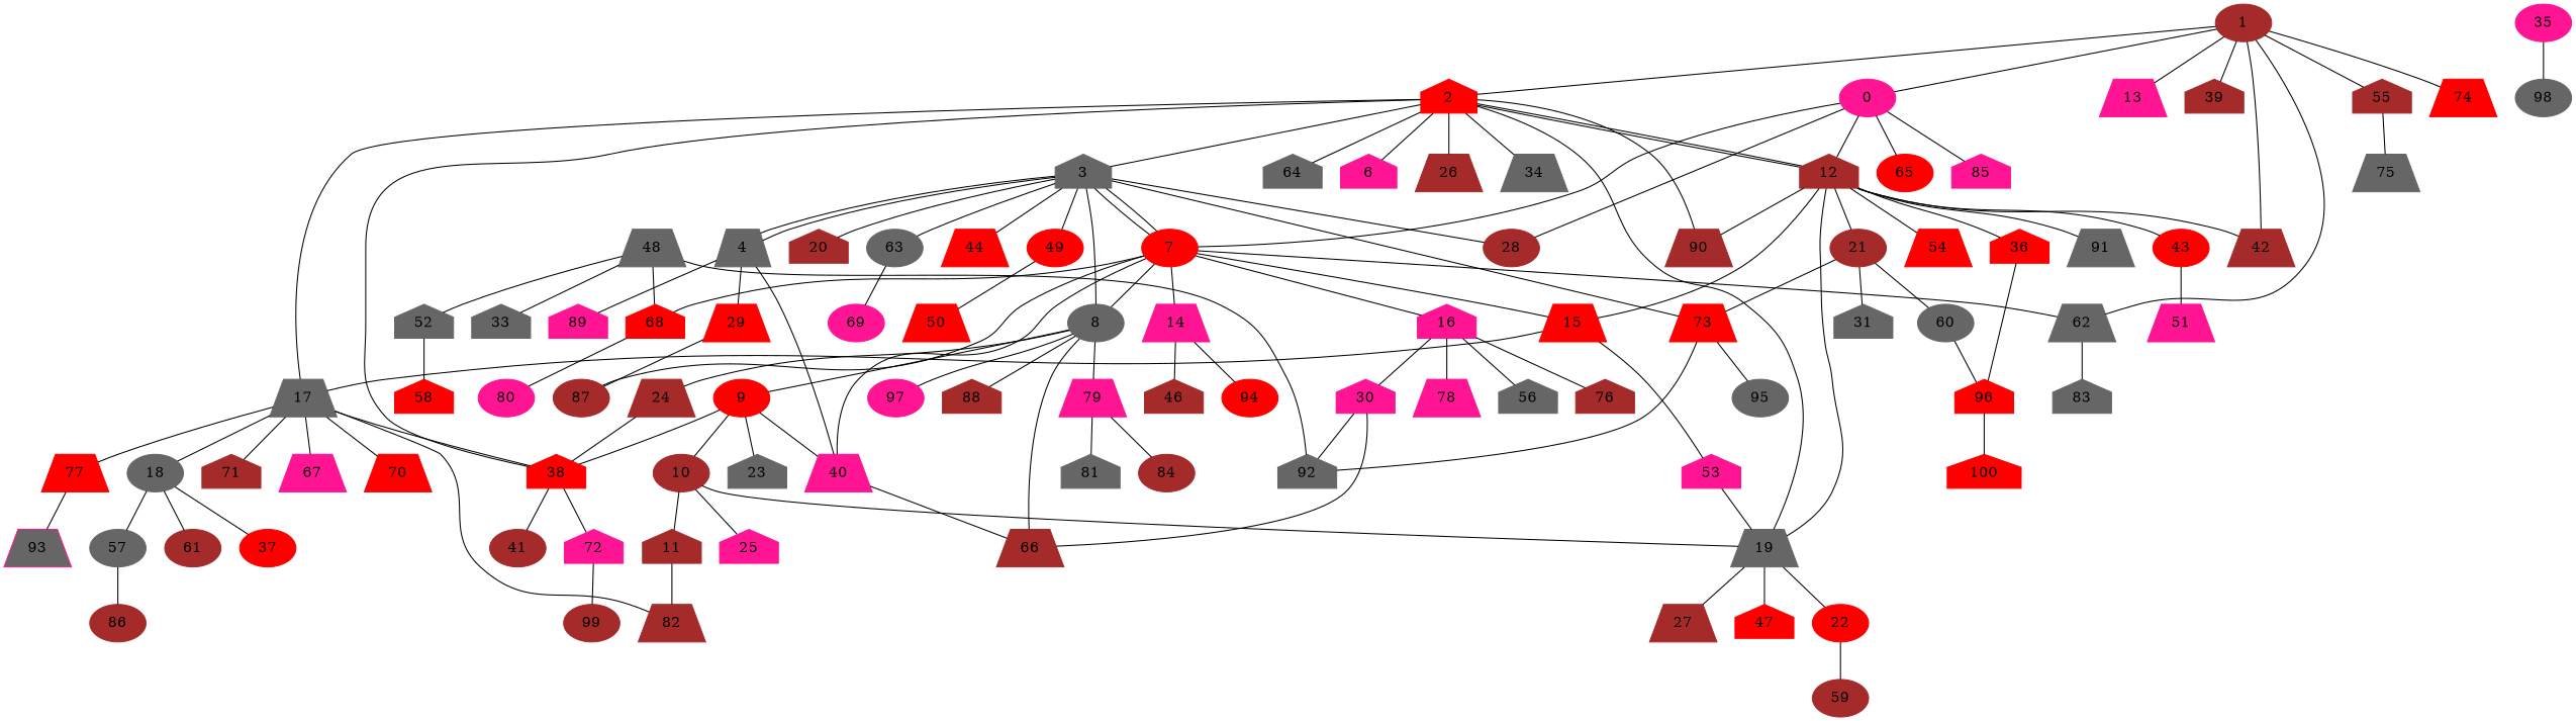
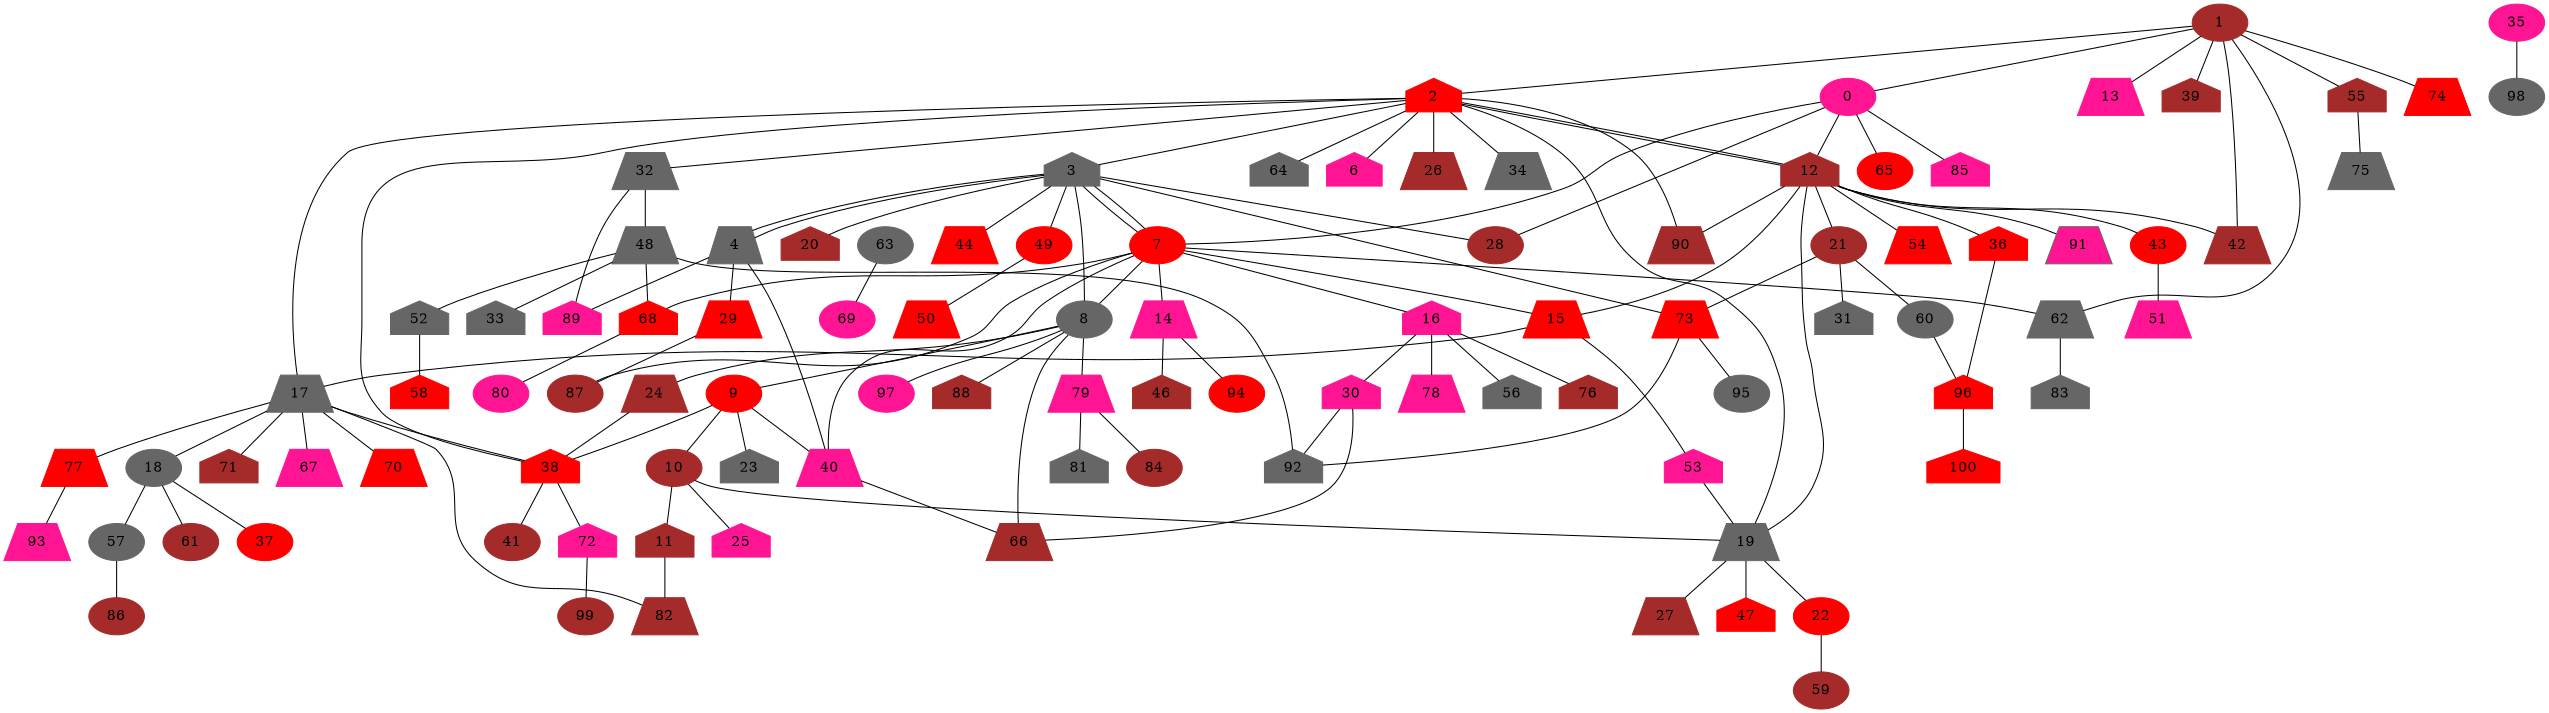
  graph {
    node [color=brown shape=house style=filled]
    1 [shape=ellipse]
    2 [color=red]
    n3 [color=deeppink label=0 shape=ellipse]
    13 [color=deeppink shape=trapezium]
    39
    42 [shape=trapezium]
    55
    62 [color=gray40 shape=trapezium]
    74 [color=red shape=trapezium]
    3 [color=gray40]
    6 [color=deeppink]
    12
    17 [color=gray40 shape=trapezium]
    19 [color=gray40 shape=trapezium]
    26 [shape=trapezium]
+   32 [color=gray40 shape=trapezium]
    34 [color=gray40 shape=trapezium]
    38 [color=red]
    64 [color=gray40]
    90 [shape=trapezium]
    7 [color=red shape=ellipse]
    28 [shape=ellipse]
    65 [color=red shape=ellipse]
    85 [color=deeppink]
    75 [color=gray40 shape=trapezium]
    83 [color=gray40]
    4 [color=gray40 shape=trapezium]
    8 [color=gray40 shape=ellipse]
    20
    44 [color=red shape=trapezium]
    49 [color=red shape=ellipse]
    63 [color=gray40 shape=ellipse]
    73 [color=red shape=trapezium]
    15 [color=red shape=trapezium]
    21 [shape=ellipse]
    36 [color=red]
    43 [color=red shape=ellipse]
    54 [color=red shape=trapezium]
-   91 [color=gray40 shape=trapezium]
+   91 [color=gray40 shape=trapezium fillcolor=deeppink]
    82 [shape=trapezium]
    18 [color=gray40 shape=ellipse]
    67 [color=deeppink shape=trapezium]
    70 [color=red shape=trapezium]
    71
    77 [color=red shape=trapezium]
    22 [color=red shape=ellipse]
    27 [shape=trapezium]
    47 [color=red]
    48 [color=gray40 shape=trapezium]
    89 [color=deeppink]
    41 [shape=ellipse]
    72 [color=deeppink]
    29 [color=red shape=trapezium]
    40 [color=deeppink shape=trapezium]
    14 [color=deeppink shape=trapezium]
    16 [color=deeppink]
    68 [color=red]
    87 [shape=ellipse]
    9 [color=red shape=ellipse]
    24 [shape=trapezium]
    66 [shape=trapezium]
    79 [color=deeppink shape=trapezium]
    88
    97 [color=deeppink shape=ellipse]
    50 [color=red shape=trapezium]
    69 [color=deeppink shape=ellipse]
    92 [color=gray40]
    95 [color=gray40 shape=ellipse]
    35 [color=deeppink shape=ellipse]
    98 [color=gray40 shape=ellipse]
    46
    94 [color=red shape=ellipse]
    53 [color=deeppink]
    30 [color=deeppink]
    56 [color=gray40]
    76
    78 [color=deeppink shape=trapezium]
    80 [color=deeppink shape=ellipse]
    10 [shape=ellipse]
    23 [color=gray40]
    81 [color=gray40]
    84 [shape=ellipse]
    11
    25 [color=deeppink]
    31 [color=gray40]
    60 [color=gray40 shape=ellipse]
    96 [color=red]
    51 [color=deeppink shape=trapezium]
    37 [color=red shape=ellipse]
    57 [color=gray40 shape=ellipse]
    61 [shape=ellipse]
-   93 [color=deeppink shape=trapezium fillcolor=gray40]
+   93 [color=deeppink shape=trapezium]
    86 [shape=ellipse]
    59 [shape=ellipse]
    33 [color=gray40]
    52 [color=gray40]
    100 [color=red]
    99 [shape=ellipse]
    58 [color=red]
    1 -- 2
    1 -- n3
    1 -- 13
    1 -- 39
    1 -- 42
    1 -- 55
    1 -- 62
    1 -- 74
    2 -- 3
    2 -- 6
    2 -- 12
    2 -- 12
    2 -- 17
    2 -- 19
    2 -- 26
+   2 -- 32
    2 -- 34
    2 -- 38
    2 -- 64
    2 -- 90
    n3 -- 12
    n3 -- 7
    n3 -- 28
    n3 -- 65
    n3 -- 85
    55 -- 75
    62 -- 83
    3 -- 7
    3 -- 7
    3 -- 28
    3 -- 4
    3 -- 4
    3 -- 8
    3 -- 20
    3 -- 44
    3 -- 49
-   3 -- 63
    3 -- 73
    12 -- 42
    12 -- 19
    12 -- 90
    12 -- 15
    12 -- 21
    12 -- 36
    12 -- 43
    12 -- 54
    12 -- 91
    17 -- 38
    17 -- 82
    17 -- 18
    17 -- 67
    17 -- 70
    17 -- 71
    17 -- 77
    19 -- 22
    19 -- 27
    19 -- 47
+   32 -- 48
+   32 -- 89
    38 -- 41
    38 -- 72
    7 -- 62
    7 -- 8
    7 -- 15
    7 -- 40
    7 -- 14
    7 -- 16
    7 -- 68
    7 -- 87
    4 -- 89
    4 -- 29
    4 -- 40
    8 -- 9
    8 -- 24
    8 -- 66
    8 -- 79
    8 -- 88
    8 -- 97
    49 -- 50
    63 -- 69
    73 -- 92
    73 -- 95
    15 -- 17
    15 -- 53
    21 -- 73
    21 -- 31
    21 -- 60
    36 -- 96
    43 -- 51
    18 -- 37
    18 -- 57
    18 -- 61
    77 -- 93
    22 -- 59
    48 -- 68
    48 -- 92
    48 -- 33
    48 -- 52
    72 -- 99
    29 -- 87
    40 -- 66
    14 -- 46
    14 -- 94
    16 -- 30
    16 -- 56
    16 -- 76
    16 -- 78
    68 -- 80
    9 -- 38
    9 -- 40
    9 -- 10
    9 -- 23
    24 -- 38
    79 -- 81
    79 -- 84
    35 -- 98
    53 -- 19
    30 -- 66
    30 -- 92
    10 -- 19
    10 -- 11
    10 -- 25
    11 -- 82
    60 -- 96
    96 -- 100
    57 -- 86
    52 -- 58
  }
